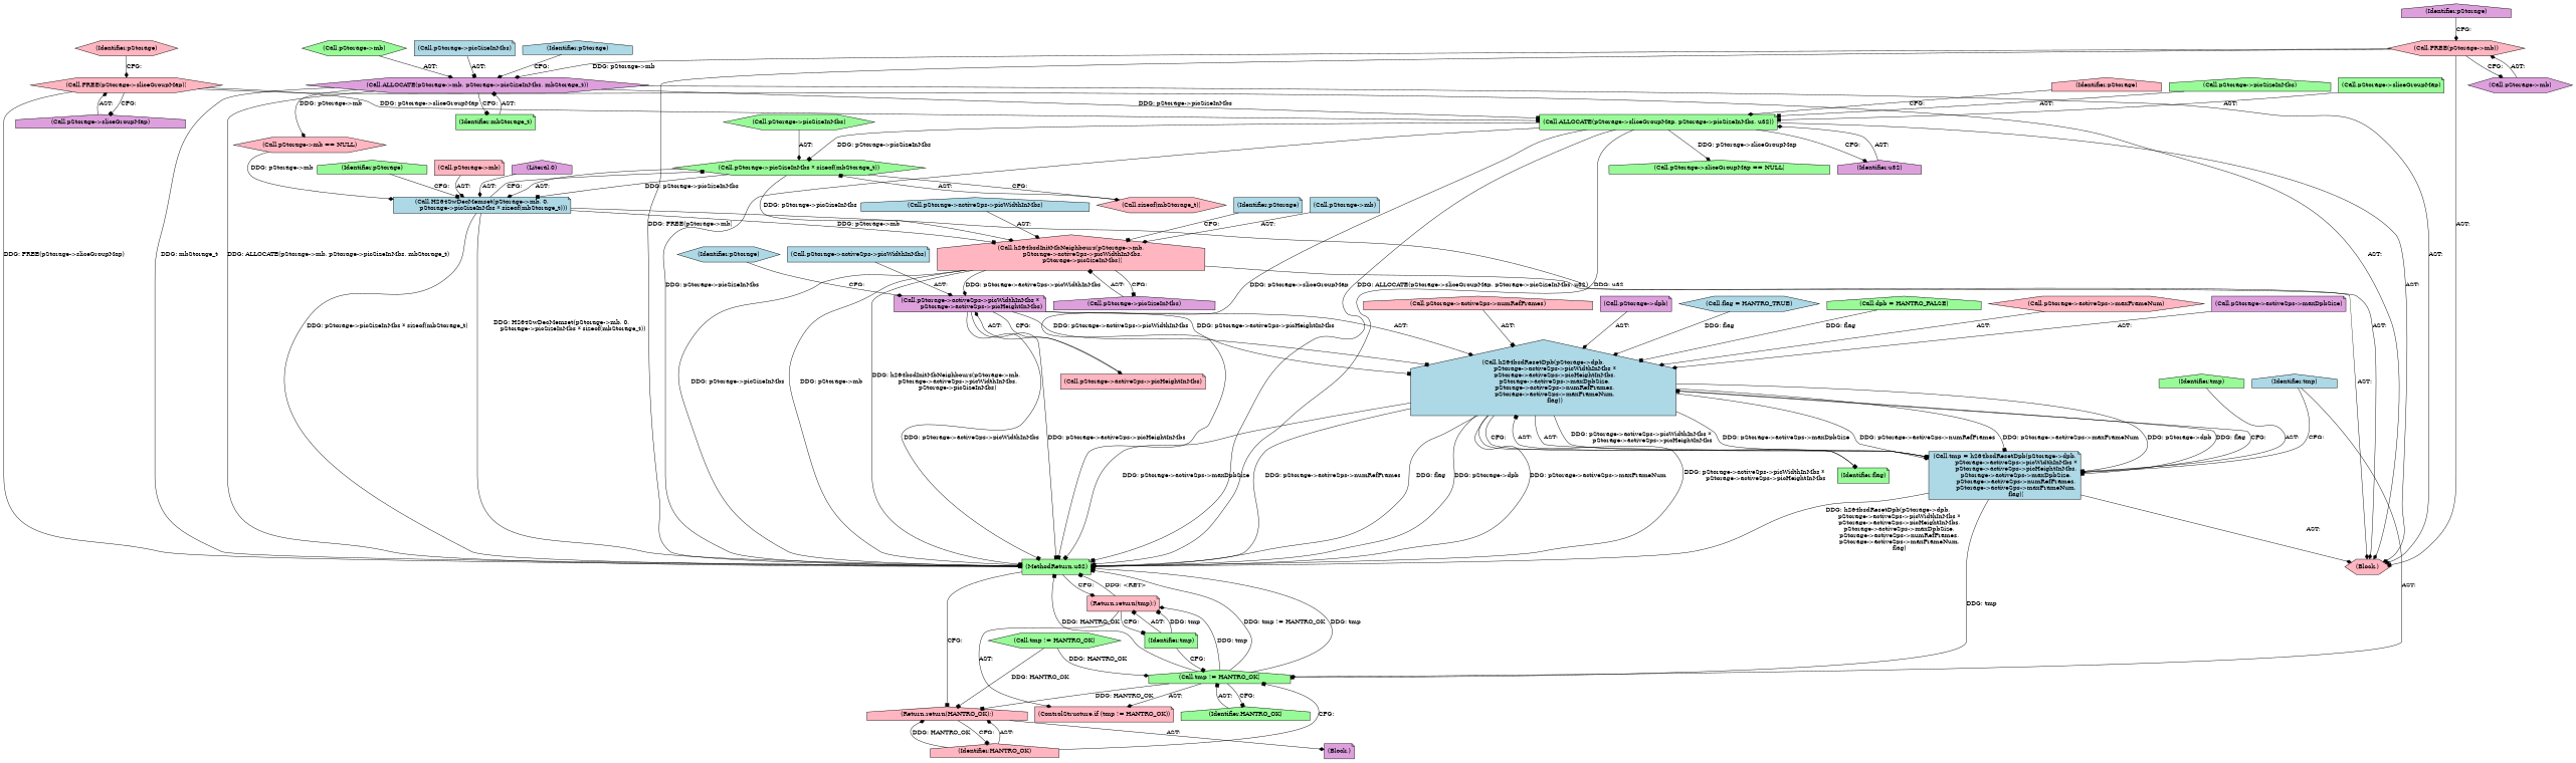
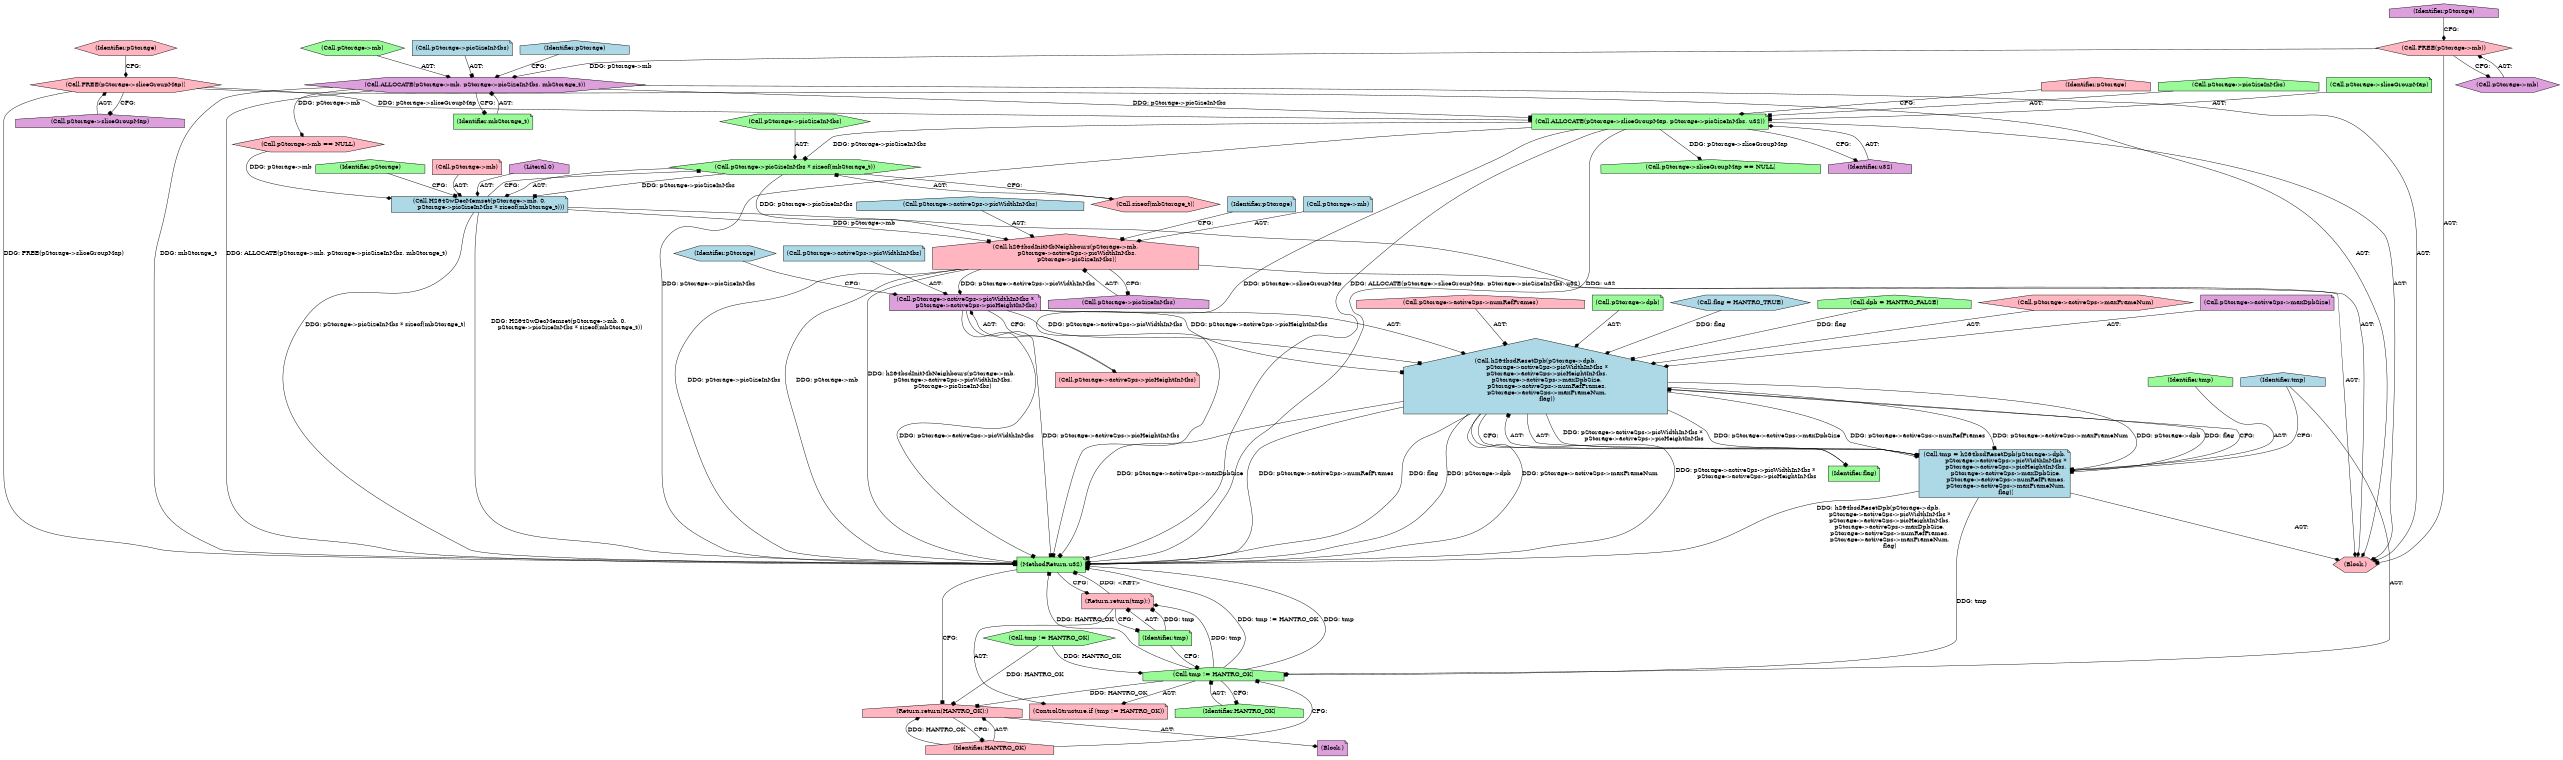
  digraph {
    node [fillcolor=palegreen shape=house style=filled]
    edge [arrowhead=diamond]
    n1 [label="(Call,pStorage->picSizeInMbs * sizeof(mbStorage_t))" shape=hexagon]
    n2 [fillcolor=lightblue label="(Call,H264SwDecMemset(pStorage->mb, 0,\n            pStorage->picSizeInMbs * sizeof(mbStorage_t)))" shape=note]
    n3 [fillcolor=lightpink label="(Call,h264bsdInitMbNeighbours(pStorage->mb,\n            pStorage->activeSps->picWidthInMbs,\n            pStorage->picSizeInMbs))"]
    n4 [fillcolor=lightpink label="(Call,sizeof(mbStorage_t))" shape=hexagon]
    n5 [fillcolor=lightpink label="(Block,)" shape=hexagon]
    n6 [label="(MethodReturn,u32)" shape=note]
    n7 [fillcolor=plum label="(Call,pStorage->activeSps->picWidthInMbs *\n            pStorage->activeSps->picHeightInMbs)" shape=note]
    n8 [fillcolor=plum label="(Call,pStorage->picSizeInMbs)"]
    n9 [label="(Call,ALLOCATE(pStorage->sliceGroupMap, pStorage->picSizeInMbs, u32))" shape=note]
    n10 [label="(Call,pStorage->sliceGroupMap == NULL)"]
    n11 [fillcolor=plum label="(Identifier,u32)"]
    n12 [fillcolor=lightpink label="(Return,return(tmp);)" shape=note]
    n13 [fillcolor=lightpink label="(Return,return(HANTRO_OK);)"]
    n14 [fillcolor=lightpink label="(Call,FREE(pStorage->sliceGroupMap))" shape=hexagon]
    n15 [fillcolor=plum label="(Call,pStorage->sliceGroupMap)"]
    n16 [fillcolor=plum label="(Call,ALLOCATE(pStorage->mb, pStorage->picSizeInMbs, mbStorage_t))" shape=hexagon]
    n17 [fillcolor=lightpink label="(Call,pStorage->mb == NULL)" shape=hexagon]
    n18 [label="(Identifier,mbStorage_t)" shape=note]
    n19 [fillcolor=lightpink label="(Call,FREE(pStorage->mb))" shape=hexagon]
    n20 [fillcolor=plum label="(Call,pStorage->mb)" shape=hexagon]
    n21 [fillcolor=lightblue label="(Call,h264bsdResetDpb(pStorage->dpb,\n            pStorage->activeSps->picWidthInMbs *\n            pStorage->activeSps->picHeightInMbs,\n            pStorage->activeSps->maxDpbSize,\n            pStorage->activeSps->numRefFrames,\n            pStorage->activeSps->maxFrameNum,\n            flag))"]
    n22 [fillcolor=lightpink label="(Call,pStorage->activeSps->picHeightInMbs)" shape=note]
    n23 [fillcolor=lightblue label="(Call,tmp = h264bsdResetDpb(pStorage->dpb,\n            pStorage->activeSps->picWidthInMbs *\n            pStorage->activeSps->picHeightInMbs,\n            pStorage->activeSps->maxDpbSize,\n            pStorage->activeSps->numRefFrames,\n            pStorage->activeSps->maxFrameNum,\n            flag))" shape=note]
    n24 [label="(Identifier,flag)" shape=note]
    n25 [label="(Call,tmp != HANTRO_OK)"]
    n26 [label="(Identifier,HANTRO_OK)"]
    n27 [fillcolor=lightpink label="(ControlStructure,if (tmp != HANTRO_OK))" shape=note]
    n28 [label="(Identifier,tmp)" shape=note]
    n29 [fillcolor=plum label="(Block,)" shape=note]
    n30 [fillcolor=lightpink label="(Identifier,HANTRO_OK)"]
    n31 [fillcolor=lightblue label="(Identifier,pStorage)" shape=hexagon]
    n32 [label="(Call,tmp != HANTRO_OK)" shape=hexagon]
    n33 [fillcolor=lightblue label="(Call,pStorage->activeSps->picWidthInMbs)"]
-   n34 [fillcolor=plum label="(Call,pStorage->dpb)" shape=note]
+   n34 [label="(Call,pStorage->dpb)" shape=note]
    n35 [label="(Call,pStorage->mb)" shape=hexagon]
    n36 [label="(Identifier,pStorage)"]
    n37 [fillcolor=lightblue label="(Call,pStorage->picSizeInMbs)" shape=note]
    n38 [label="(Call,pStorage->picSizeInMbs)"]
    n39 [fillcolor=lightblue label="(Identifier,pStorage)" shape=note]
    n40 [fillcolor=lightblue label="(Call,flag = HANTRO_TRUE)" shape=hexagon]
    n41 [fillcolor=lightblue label="(Call,pStorage->activeSps->picWidthInMbs)" shape=note]
    n42 [label="(Identifier,tmp)"]
    n43 [label="(Call,pStorage->picSizeInMbs)" shape=hexagon]
    n44 [label="(Call,dpb = HANTRO_FALSE)"]
    n45 [fillcolor=lightblue label="(Call,pStorage->mb)" shape=note]
    n46 [fillcolor=plum label="(Identifier,pStorage)"]
    n47 [fillcolor=lightpink label="(Call,pStorage->activeSps->maxFrameNum)" shape=hexagon]
    n48 [fillcolor=lightblue label="(Identifier,tmp)"]
    n49 [fillcolor=plum label="(Call,pStorage->activeSps->maxDpbSize)" shape=note]
    n50 [label="(Call,pStorage->sliceGroupMap)" shape=note]
    n51 [fillcolor=lightpink label="(Call,pStorage->mb)" shape=note]
    n52 [fillcolor=lightpink label="(Identifier,pStorage)"]
    n53 [fillcolor=lightpink label="(Identifier,pStorage)" shape=hexagon]
    n54 [fillcolor=plum label="(Literal,0)"]
    n55 [fillcolor=lightpink label="(Call,pStorage->activeSps->numRefFrames)"]
    n56 [fillcolor=lightblue label="(Identifier,pStorage)"]
    n1 -> n2 [label="AST: "]
    n1 -> n2 [arrowhead=box label="DDG: pStorage->picSizeInMbs"]
    n1 -> n3 [label="DDG: pStorage->picSizeInMbs"]
    n1 -> n4 [label="CFG: "]
    n2 -> n1 [arrowhead=box label="CFG: "]
    n2 -> n3 [arrowhead=box label="DDG: pStorage->mb"]
    n2 -> n5 [label="AST: "]
    n2 -> n6 [arrowhead=box label="DDG: pStorage->picSizeInMbs * sizeof(mbStorage_t)"]
    n2 -> n6 [label="DDG: H264SwDecMemset(pStorage->mb, 0,\n            pStorage->picSizeInMbs * sizeof(mbStorage_t))"]
    n3 -> n5 [label="AST: "]
    n3 -> n6 [arrowhead=box label="DDG: h264bsdInitMbNeighbours(pStorage->mb,\n            pStorage->activeSps->picWidthInMbs,\n            pStorage->picSizeInMbs)"]
    n3 -> n6 [arrowhead=box label="DDG: pStorage->picSizeInMbs"]
    n3 -> n6 [label="DDG: pStorage->mb"]
    n3 -> n7 [label="DDG: pStorage->activeSps->picWidthInMbs"]
    n3 -> n8 [arrowhead=box label="CFG: "]
    n4 -> n1 [arrowhead=box label="AST: "]
    n6 -> n12 [label="CFG: "]
    n6 -> n13 [arrowhead=box label="CFG: "]
    n7 -> n6 [arrowhead=box label="DDG: pStorage->activeSps->picWidthInMbs"]
    n7 -> n6 [arrowhead=box label="DDG: pStorage->activeSps->picHeightInMbs"]
    n7 -> n21 [label="AST: "]
    n7 -> n21 [arrowhead=box label="DDG: pStorage->activeSps->picWidthInMbs"]
    n7 -> n21 [arrowhead=box label="DDG: pStorage->activeSps->picHeightInMbs"]
    n7 -> n22 [label="CFG: "]
    n8 -> n3 [arrowhead=box label="AST: "]
    n9 -> n1 [arrowhead=box label="DDG: pStorage->picSizeInMbs"]
    n9 -> n5 [label="AST: "]
    n9 -> n6 [arrowhead=box label="DDG: ALLOCATE(pStorage->sliceGroupMap, pStorage->picSizeInMbs, u32)"]
    n9 -> n6 [label="DDG: u32"]
    n9 -> n6 [label="DDG: pStorage->picSizeInMbs"]
    n9 -> n6 [arrowhead=box label="DDG: pStorage->sliceGroupMap"]
    n9 -> n10 [label="DDG: pStorage->sliceGroupMap"]
    n9 -> n11 [label="CFG: "]
    n11 -> n9 [label="AST: "]
    n12 -> n6 [arrowhead=box label="DDG: <RET>"]
    n12 -> n27 [label="AST: "]
    n12 -> n28 [arrowhead=box label="CFG: "]
    n13 -> n29 [label="AST: "]
    n13 -> n30 [arrowhead=box label="CFG: "]
    n14 -> n5 [label="AST: "]
    n14 -> n6 [label="DDG: FREE(pStorage->sliceGroupMap)"]
    n14 -> n9 [arrowhead=box label="DDG: pStorage->sliceGroupMap"]
    n14 -> n15 [arrowhead=box label="CFG: "]
    n15 -> n14 [label="AST: "]
    n16 -> n5 [label="AST: "]
    n16 -> n6 [arrowhead=box label="DDG: mbStorage_t"]
    n16 -> n6 [arrowhead=box label="DDG: ALLOCATE(pStorage->mb, pStorage->picSizeInMbs, mbStorage_t)"]
    n16 -> n9 [arrowhead=box label="DDG: pStorage->picSizeInMbs"]
    n16 -> n17 [label="DDG: pStorage->mb"]
    n16 -> n18 [arrowhead=box label="CFG: "]
    n17 -> n2 [label="DDG: pStorage->mb"]
    n18 -> n16 [arrowhead=box label="AST: "]
    n19 -> n5 [arrowhead=box label="AST: "]
-   n19 -> n6 [label="DDG: FREE(pStorage->mb)"]
    n19 -> n16 [label="DDG: pStorage->mb"]
    n19 -> n20 [label="CFG: "]
    n20 -> n19 [label="AST: "]
    n21 -> n6 [label="DDG: pStorage->activeSps->picWidthInMbs *\n            pStorage->activeSps->picHeightInMbs"]
    n21 -> n6 [arrowhead=box label="DDG: pStorage->activeSps->maxDpbSize"]
    n21 -> n6 [label="DDG: pStorage->activeSps->numRefFrames"]
    n21 -> n6 [label="DDG: flag"]
    n21 -> n6 [arrowhead=box label="DDG: pStorage->dpb"]
    n21 -> n6 [label="DDG: pStorage->activeSps->maxFrameNum"]
    n21 -> n23 [arrowhead=box label="AST: "]
    n21 -> n23 [label="DDG: pStorage->activeSps->picWidthInMbs *\n            pStorage->activeSps->picHeightInMbs"]
    n21 -> n23 [label="DDG: pStorage->activeSps->maxDpbSize"]
    n21 -> n23 [label="DDG: pStorage->activeSps->numRefFrames"]
    n21 -> n23 [arrowhead=box label="DDG: pStorage->activeSps->maxFrameNum"]
    n21 -> n23 [arrowhead=box label="DDG: pStorage->dpb"]
    n21 -> n23 [arrowhead=box label="DDG: flag"]
    n21 -> n24 [arrowhead=box label="CFG: "]
    n22 -> n7 [label="AST: "]
    n23 -> n5 [label="AST: "]
    n23 -> n6 [label="DDG: h264bsdResetDpb(pStorage->dpb,\n            pStorage->activeSps->picWidthInMbs *\n            pStorage->activeSps->picHeightInMbs,\n            pStorage->activeSps->maxDpbSize,\n            pStorage->activeSps->numRefFrames,\n            pStorage->activeSps->maxFrameNum,\n            flag)"]
    n23 -> n21 [arrowhead=box label="CFG: "]
    n23 -> n25 [arrowhead=box label="DDG: tmp"]
    n24 -> n21 [arrowhead=box label="AST: "]
    n25 -> n6 [arrowhead=box label="DDG: tmp != HANTRO_OK"]
    n25 -> n6 [arrowhead=box label="DDG: tmp"]
    n25 -> n6 [arrowhead=box label="DDG: HANTRO_OK"]
    n25 -> n12 [label="DDG: tmp"]
    n25 -> n13 [arrowhead=box label="DDG: HANTRO_OK"]
    n25 -> n26 [arrowhead=box label="CFG: "]
    n25 -> n27 [label="AST: "]
    n26 -> n25 [arrowhead=box label="AST: "]
    n28 -> n12 [arrowhead=box label="AST: "]
    n28 -> n12 [arrowhead=box label="DDG: tmp"]
    n28 -> n25 [arrowhead=box label="CFG: "]
    n30 -> n13 [label="AST: "]
    n30 -> n13 [label="DDG: HANTRO_OK"]
    n30 -> n25 [arrowhead=box label="CFG: "]
    n31 -> n7 [label="CFG: "]
    n32 -> n13 [arrowhead=box label="DDG: HANTRO_OK"]
    n32 -> n25 [label="DDG: HANTRO_OK"]
    n33 -> n3 [label="AST: "]
    n34 -> n21 [label="AST: "]
    n35 -> n16 [label="AST: "]
    n36 -> n2 [arrowhead=box label="CFG: "]
    n37 -> n16 [arrowhead=box label="AST: "]
    n38 -> n9 [arrowhead=box label="AST: "]
    n39 -> n3 [arrowhead=box label="CFG: "]
    n40 -> n21 [label="DDG: flag"]
    n41 -> n7 [label="AST: "]
    n42 -> n23 [arrowhead=box label="AST: "]
    n43 -> n1 [label="AST: "]
    n44 -> n21 [arrowhead=box label="DDG: flag"]
    n45 -> n3 [label="AST: "]
    n46 -> n19 [label="CFG: "]
    n47 -> n21 [label="AST: "]
    n48 -> n23 [label="CFG: "]
    n48 -> n25 [label="AST: "]
    n49 -> n21 [label="AST: "]
    n50 -> n9 [arrowhead=box label="AST: "]
    n51 -> n2 [label="AST: "]
    n52 -> n9 [label="CFG: "]
    n53 -> n14 [label="CFG: "]
    n54 -> n2 [label="AST: "]
    n55 -> n21 [arrowhead=box label="AST: "]
    n56 -> n16 [label="CFG: "]
  }
